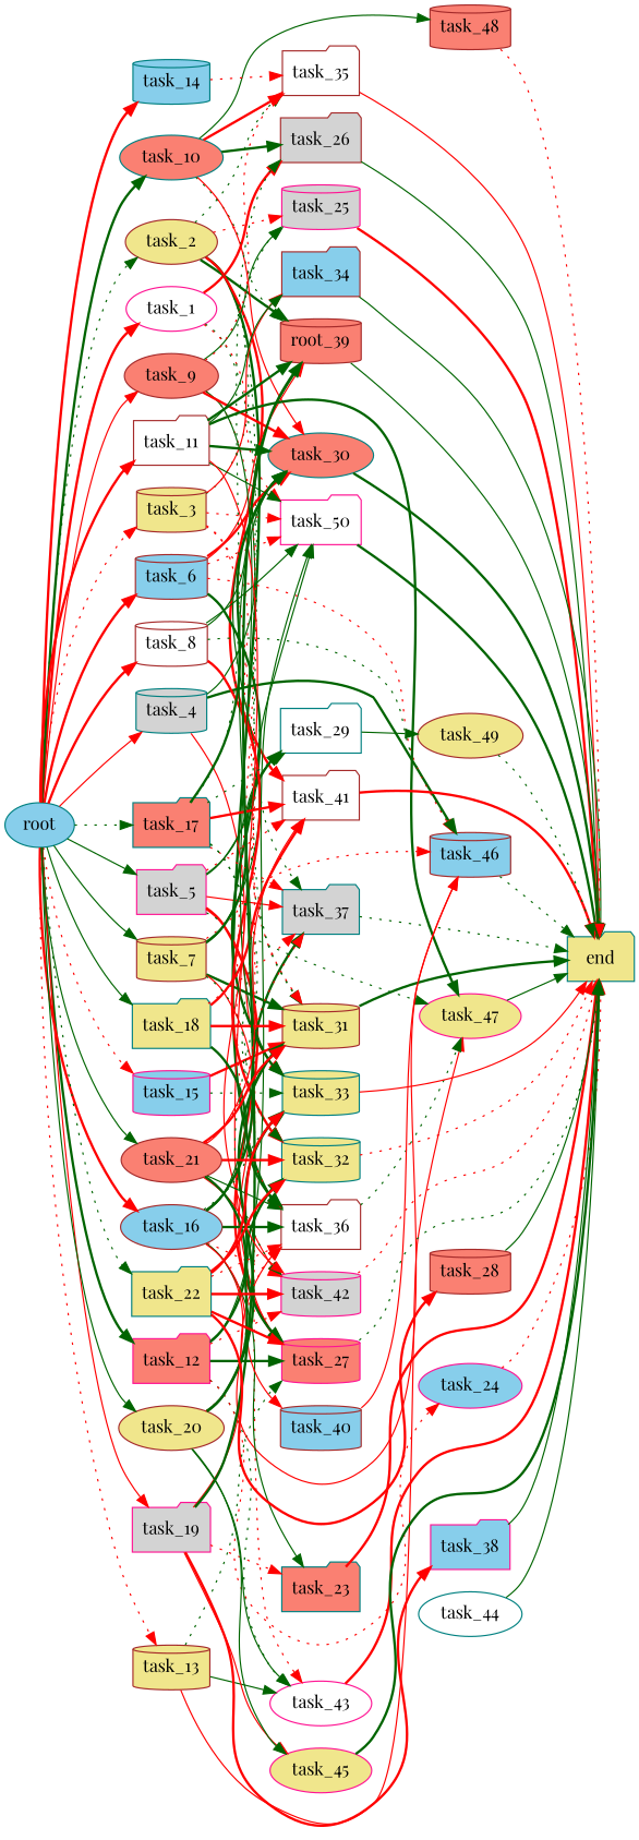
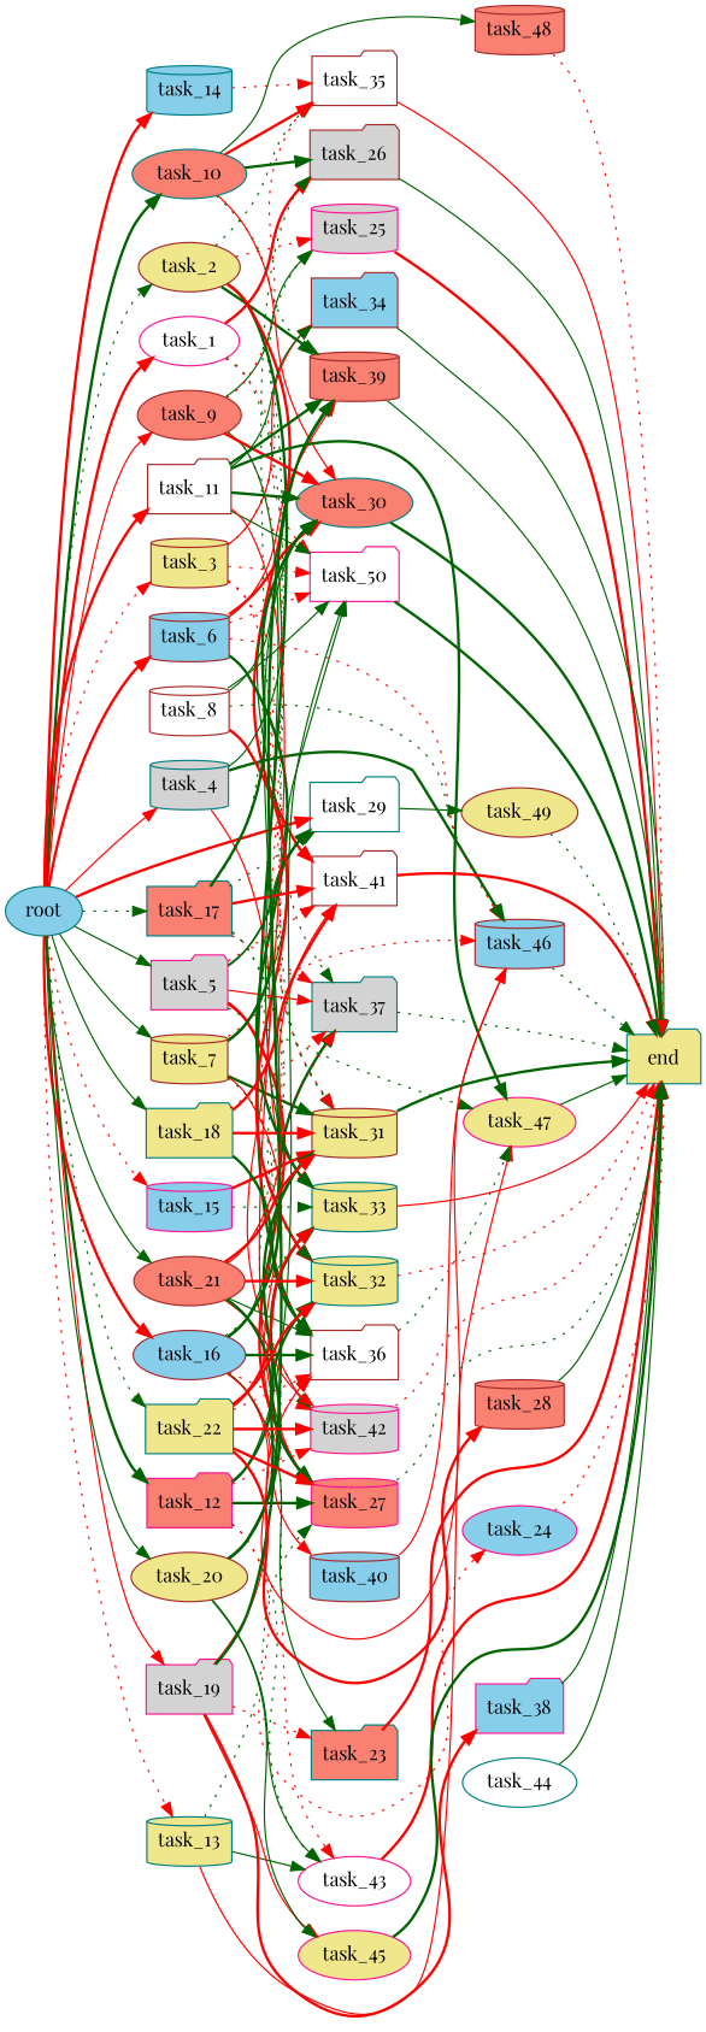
  digraph {
    fontname="Playfair Display"
    rankdir=LR
    node [color=brown fillcolor=khaki fontname="Playfair Display" shape=cylinder style=filled]
    edge [color=darkgreen fontname="Playfair Display" style=bold]
    root [color=teal fillcolor=skyblue shape=ellipse]
    task_1 [color=deeppink fillcolor=white shape=ellipse]
    task_2 [shape=ellipse]
    task_3
    task_4 [color=teal fillcolor=lightgrey]
    task_5 [color=deeppink fillcolor=lightgrey shape=folder]
    task_6 [fillcolor=skyblue]
    task_7
    task_8 [fillcolor=white]
    task_9 [fillcolor=salmon shape=ellipse]
    task_10 [color=teal fillcolor=salmon shape=ellipse]
    task_11 [fillcolor=white shape=folder]
    task_12 [color=deeppink fillcolor=salmon shape=folder]
-   task_13
+   task_13 [color=teal]
    task_14 [color=teal fillcolor=skyblue]
    task_15 [color=deeppink fillcolor=skyblue]
    task_16 [fillcolor=skyblue shape=ellipse]
    task_17 [color=teal fillcolor=salmon shape=folder]
    task_18 [color=teal shape=folder]
    task_19 [color=deeppink fillcolor=lightgrey shape=folder]
    task_20 [shape=ellipse]
    task_21 [fillcolor=salmon shape=ellipse]
    task_22 [color=teal shape=folder]
    task_26 [fillcolor=lightgrey shape=folder]
    task_31
    task_50 [color=deeppink fillcolor=white shape=folder]
    task_25 [color=deeppink fillcolor=lightgrey]
    task_35 [fillcolor=white shape=folder]
    task_36 [fillcolor=white shape=folder]
    task_37 [color=teal fillcolor=lightgrey shape=folder]
-   task_39 [fillcolor=salmon label=root_39]
+   task_39 [fillcolor=salmon]
    task_41 [fillcolor=white shape=folder]
    task_34 [fillcolor=skyblue shape=folder]
    task_43 [color=deeppink fillcolor=white shape=ellipse]
    task_42 [color=deeppink fillcolor=lightgrey]
    task_46 [fillcolor=skyblue]
    task_27 [color=deeppink fillcolor=salmon]
    task_29 [color=teal fillcolor=white shape=folder]
    task_33 [color=teal]
    task_47 [color=deeppink shape=ellipse]
    task_30 [color=teal fillcolor=salmon shape=ellipse]
    task_32 [color=teal]
    task_48 [fillcolor=salmon]
    task_24 [color=deeppink fillcolor=skyblue shape=ellipse]
    task_23 [color=teal fillcolor=salmon shape=folder]
    task_40 [fillcolor=skyblue]
    task_38 [color=deeppink fillcolor=skyblue shape=folder]
    task_45 [color=deeppink shape=ellipse]
    task_28 [fillcolor=salmon]
    end [color=teal shape=folder]
    task_49 [shape=ellipse]
    task_44 [color=teal fillcolor=white shape=ellipse]
    root -> task_1 [color=red]
    root -> task_2 [style=dotted]
    root -> task_3 [color=red style=dotted]
    root -> task_4 [color=red style=solid]
    root -> task_5 [style=solid]
    root -> task_6 [color=red]
    root -> task_7 [style=solid]
-   root -> task_8 [color=red]
+   root -> task_29 [color=red]
    root -> task_9 [color=red style=solid]
    root -> task_10
    root -> task_11 [color=red]
    root -> task_12
    root -> task_13 [color=red style=dotted]
    root -> task_14 [color=red]
    root -> task_15 [color=red style=dotted]
    root -> task_16 [color=red]
    root -> task_17 [style=dotted]
    root -> task_18 [style=solid]
    root -> task_19 [color=red style=solid]
    root -> task_20 [style=solid]
    root -> task_21 [style=solid]
    root -> task_22 [style=dotted]
    task_1 -> task_26 [color=red]
    task_1 -> task_31 [style=dotted]
    task_1 -> task_50 [color=red style=dotted]
    task_2 -> task_25 [color=red style=dotted]
    task_2 -> task_35 [style=dotted]
    task_2 -> task_36
    task_2 -> task_37 [style=dotted]
    task_2 -> task_39
    task_2 -> task_41 [color=red]
    task_3 -> task_50 [color=red style=dotted]
    task_3 -> task_25 [style=dotted]
    task_3 -> task_41 [color=red style=dotted]
    task_3 -> task_34 [color=red style=solid]
    task_3 -> task_43 [color=red style=dotted]
    task_4 -> task_39 [style=solid]
    task_4 -> task_42 [color=red style=solid]
    task_4 -> task_46
    task_5 -> task_50 [style=solid]
    task_5 -> task_37 [color=red style=solid]
    task_5 -> task_41 [color=red style=dotted]
    task_5 -> task_27 [color=red]
    task_5 -> task_29 [style=solid]
    task_5 -> task_33 [color=red style=solid]
    task_5 -> task_47 [style=dotted]
    task_6 -> task_31 [style=dotted]
    task_6 -> task_50 [color=red style=dotted]
    task_6 -> task_39 [color=red style=solid]
    task_6 -> task_46 [color=red style=dotted]
    task_6 -> task_33
    task_6 -> task_30 [color=red]
    task_7 -> task_31
    task_7 -> task_46 [color=red style=dotted]
    task_7 -> task_27 [color=red style=solid]
    task_7 -> task_29
    task_7 -> task_30 [style=solid]
    task_7 -> task_32 [style=dotted]
    task_8 -> task_31 [color=red style=dotted]
    task_8 -> task_50 [style=solid]
    task_8 -> task_46 [style=dotted]
    task_8 -> task_30 [style=solid]
    task_8 -> task_32 [color=red]
    task_9 -> task_25 [style=solid]
    task_9 -> task_35 [color=red style=dotted]
    task_9 -> task_36 [color=red style=dotted]
    task_9 -> task_33 [style=solid]
    task_9 -> task_30 [color=red]
    task_10 -> task_26
    task_10 -> task_35 [color=red]
    task_10 -> task_39 [style=dotted]
    task_10 -> task_30 [color=red style=solid]
    task_10 -> task_48 [style=solid]
    task_11 -> task_50 [style=solid]
    task_11 -> task_39
    task_11 -> task_34 [style=solid]
    task_11 -> task_27 [color=red style=solid]
    task_11 -> task_47
    task_11 -> task_30
    task_12 -> task_50 [style=solid]
    task_12 -> task_43 [style=dotted]
    task_12 -> task_42 [color=red style=dotted]
    task_12 -> task_27
    task_12 -> task_33
    task_12 -> task_24 [color=red style=dotted]
    task_13 -> task_43 [style=solid]
    task_13 -> task_27 [style=dotted]
    task_13 -> task_47 [color=red style=solid]
    task_14 -> task_35 [color=red style=dotted]
    task_15 -> task_31 [color=red]
    task_15 -> task_33 [style=dotted]
    task_16 -> task_31 [style=solid]
    task_16 -> task_36
    task_16 -> task_37
    task_16 -> task_42 [color=red style=dotted]
    task_16 -> task_46 [color=red style=solid]
    task_16 -> task_33 [style=dotted]
    task_16 -> task_30 [style=solid]
    task_16 -> task_23 [style=solid]
    task_16 -> task_40 [color=red style=solid]
    task_17 -> task_26 [style=dotted]
    task_17 -> task_37 [color=red style=dotted]
    task_17 -> task_41 [color=red]
    task_17 -> task_42 [style=dotted]
    task_17 -> task_29 [style=dotted]
    task_17 -> task_30
    task_17 -> task_32 [style=dotted]
    task_18 -> task_31 [color=red]
    task_18 -> task_36
    task_18 -> task_37 [color=red style=dotted]
    task_18 -> task_41 [color=red]
    task_19 -> task_36 [color=red style=solid]
    task_19 -> task_39
    task_19 -> task_23 [color=red style=dotted]
    task_19 -> task_38 [color=red]
    task_19 -> task_45 [color=red style=solid]
    task_20 -> task_31
    task_20 -> task_36 [color=red style=dotted]
    task_20 -> task_43 [style=solid]
    task_20 -> task_32
    task_20 -> task_45 [style=solid]
    task_21 -> task_31 [color=red]
    task_21 -> task_36 [style=solid]
    task_21 -> task_37 [color=red style=dotted]
    task_21 -> task_41 [color=red style=solid]
    task_21 -> task_42 [color=red style=solid]
    task_21 -> task_27
    task_21 -> task_32 [color=red]
    task_22 -> task_36 [color=red style=dotted]
    task_22 -> task_42 [color=red]
    task_22 -> task_27 [color=red]
    task_22 -> task_33 [color=red]
    task_22 -> task_32 [color=red]
    task_22 -> task_28 [color=red]
    task_26 -> end [style=solid]
    task_31 -> end
    task_50 -> end
    task_25 -> end [color=red]
    task_35 -> end [color=red style=solid]
    task_36 -> task_47 [style=dotted]
    task_37 -> end [style=dotted]
    task_39 -> end [style=solid]
    task_41 -> end [color=red]
    task_34 -> end [style=solid]
    task_43 -> end [color=red]
    task_42 -> end [color=red style=dotted]
    task_46 -> end [style=dotted]
    task_27 -> end [style=dotted]
    task_29 -> task_49 [style=solid]
    task_33 -> end [color=red style=solid]
    task_47 -> end [style=solid]
    task_30 -> end
    task_32 -> end [color=red style=dotted]
    task_48 -> end [color=red style=dotted]
    task_24 -> end [color=red style=dotted]
    task_23 -> end [color=red]
    task_40 -> task_46 [color=red style=solid]
    task_38 -> end [style=solid]
    task_45 -> end
    task_28 -> end [style=solid]
    task_49 -> end [style=dotted]
    task_44 -> end [style=solid]
  }
